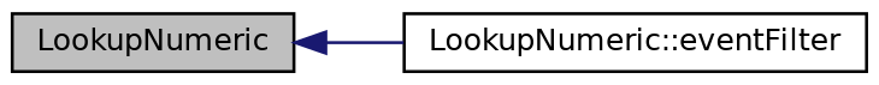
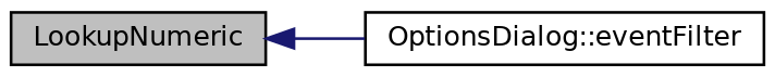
  digraph {
    rankdir=LR
    node [color=black fontname=Helvetica fontsize=10 shape=record style=filled]
    n1 [fillcolor=grey75 fontcolor=black height=0.2 label=LookupNumeric width=0.4]
-   n2 [fillcolor=white height=0.2 label="LookupNumeric::eventFilter" width=0.4]
+   n2 [fillcolor=white height=0.2 label="OptionsDialog::eventFilter" width=0.4]
    n1 -> n2 [color=midnightblue dir=back fontname=Helvetica fontsize=10 labelfontname=Helvetica labelfontsize=10 style=solid]
  }
